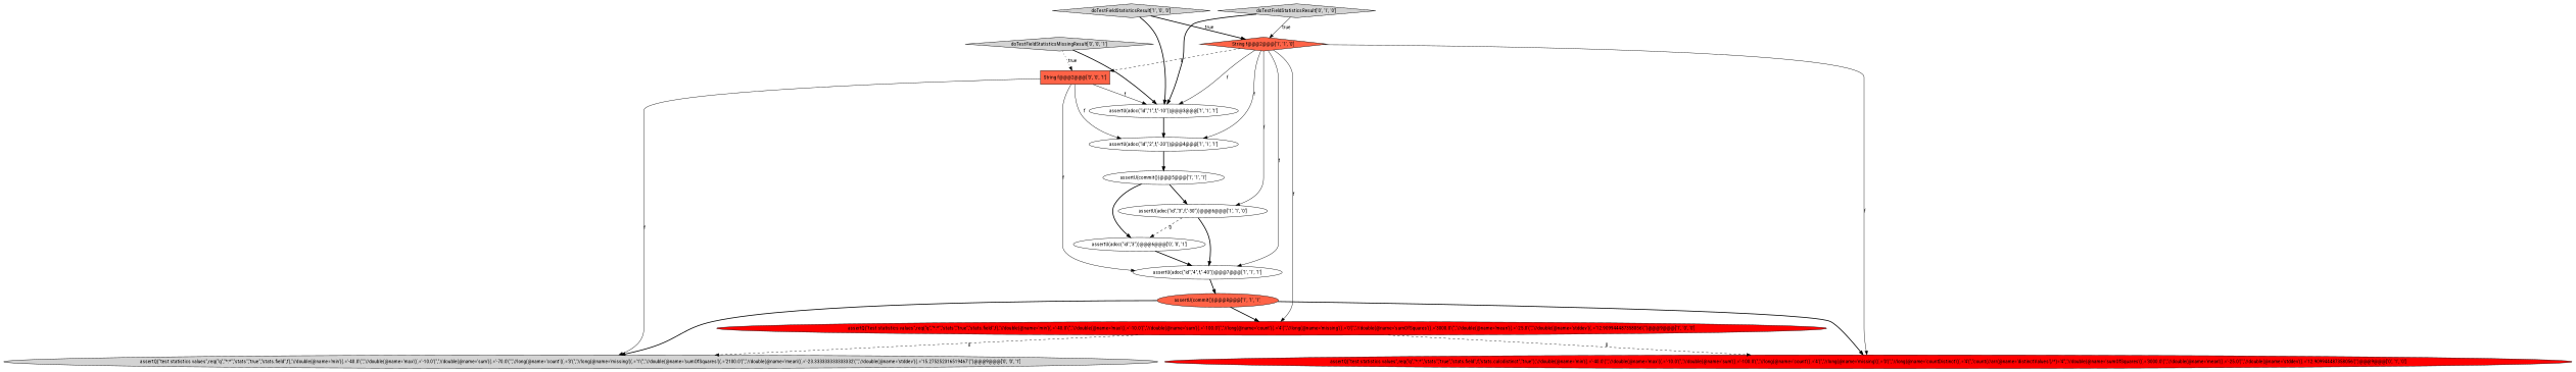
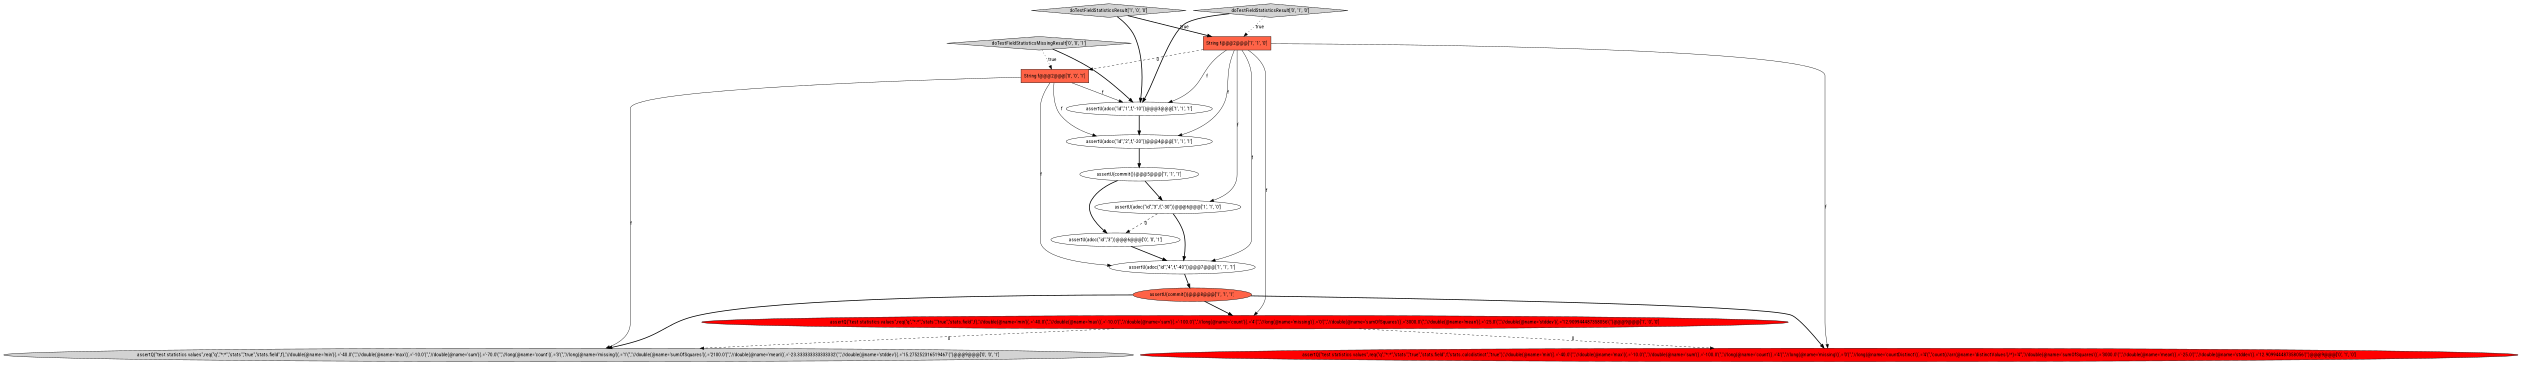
  digraph {
    fontname="Roboto Condensed"
    node [fillcolor=white fontname="Roboto Condensed" shape=ellipse style=filled]
    edge [fontname="Roboto Condensed" style=bold]
    n1 [label="assertU(commit())@@@5@@@['1', '1', '1']"]
    n2 [label="assertU(adoc(\"id\",\"3\",f,\"-30\"))@@@6@@@['1', '1', '0']"]
    n3 [label="assertU(adoc(\"id\",\"3\"))@@@6@@@['0', '0', '1']"]
    n4 [label="assertU(adoc(\"id\",\"4\",f,\"-40\"))@@@7@@@['1', '1', '1']"]
    n5 [fillcolor=tomato label="assertU(commit())@@@8@@@['1', '1', '1']"]
    n6 [fillcolor=red label="assertQ(\"test statistics values\",req(\"q\",\"*:*\",\"stats\",\"true\",\"stats.field\",f,\"stats.calcdistinct\",\"true\"),\"//double(@name='min'((.='-40.0'(\",\"//double(@name='max'((.='-10.0'(\",\"//double(@name='sum'((.='-100.0'(\",\"//long(@name='count'((.='4'(\",\"//long(@name='missing'((.='0'(\",\"//long(@name='countDistinct'((.='4'(\",\"count(//arr(@name='distinctValues'(/*)='4'\",\"//double(@name='sumOfSquares'((.='3000.0'(\",\"//double(@name='mean'((.='-25.0'(\",\"//double(@name='stddev'((.='12.909944487358056'(\")@@@9@@@['0', '1', '0']"]
    n7 [fillcolor=lightgray label="assertQ(\"test statistics values\",req(\"q\",\"*:*\",\"stats\",\"true\",\"stats.field\",f),\"//double(@name='min'((.='-40.0'(\",\"//double(@name='max'((.='-10.0'(\",\"//double(@name='sum'((.='-70.0'(\",\"//long(@name='count'((.='3'(\",\"//long(@name='missing'((.='1'(\",\"//double(@name='sumOfSquares'((.='2100.0'(\",\"//double(@name='mean'((.='-23.333333333333332'(\",\"//double(@name='stddev'((.='15.275252316519467'(\")@@@9@@@['0', '0', '1']"]
    n8 [fillcolor=red label="assertQ(\"test statistics values\",req(\"q\",\"*:*\",\"stats\",\"true\",\"stats.field\",f),\"//double(@name='min'((.='-40.0'(\",\"//double(@name='max'((.='-10.0'(\",\"//double(@name='sum'((.='-100.0'(\",\"//long(@name='count'((.='4'(\",\"//long(@name='missing'((.='0'(\",\"//double(@name='sumOfSquares'((.='3000.0'(\",\"//double(@name='mean'((.='-25.0'(\",\"//double(@name='stddev'((.='12.909944487358056'(\")@@@9@@@['1', '0', '0']"]
    n9 [fillcolor=lightgray label="doTestFieldStatisticsResult['1', '0', '0']" shape=diamond]
-   n10 [fillcolor=tomato label="String f@@@2@@@['1', '1', '0']" shape=diamond]
+   n10 [fillcolor=tomato label="String f@@@2@@@['1', '1', '0']" shape=box]
    n11 [label="assertU(adoc(\"id\",\"1\",f,\"-10\"))@@@3@@@['1', '1', '1']"]
    n12 [fillcolor=tomato label="String f@@@2@@@['0', '0', '1']" shape=box]
    n13 [label="assertU(adoc(\"id\",\"2\",f,\"-20\"))@@@4@@@['1', '1', '1']"]
    n14 [fillcolor=lightgray label="doTestFieldStatisticsMissingResult['0', '0', '1']" shape=diamond]
    n15 [fillcolor=lightgray label="doTestFieldStatisticsResult['0', '1', '0']" shape=diamond]
    n1 -> n2
    n1 -> n3
    n2 -> n3 [label=0 style=dashed]
    n2 -> n4
    n3 -> n4
    n4 -> n5
    n5 -> n6
    n5 -> n7
    n5 -> n8
    n8 -> n6 [label=0 style=dashed]
    n8 -> n7 [label=0 style=dashed]
    n9 -> n10 [label=true]
    n9 -> n11
    n10 -> n2 [label=f style=solid]
    n10 -> n4 [label=f style=solid]
    n10 -> n6 [label=f style=solid]
    n10 -> n8 [label=f style=solid]
    n10 -> n11 [label=f style=solid]
    n10 -> n12 [label=0 style=dashed]
    n10 -> n13 [label=f style=solid]
    n11 -> n13
    n12 -> n4 [label=f style=solid]
    n12 -> n7 [label=f style=solid]
    n12 -> n11 [label=f style=solid]
    n12 -> n13 [label=f style=solid]
    n13 -> n1
    n14 -> n11
    n14 -> n12 [label=true style=dotted]
-   n15 -> n10 [label=true style=solid]
+   n15 -> n10 [label=true style=dotted]
    n15 -> n11
  }
